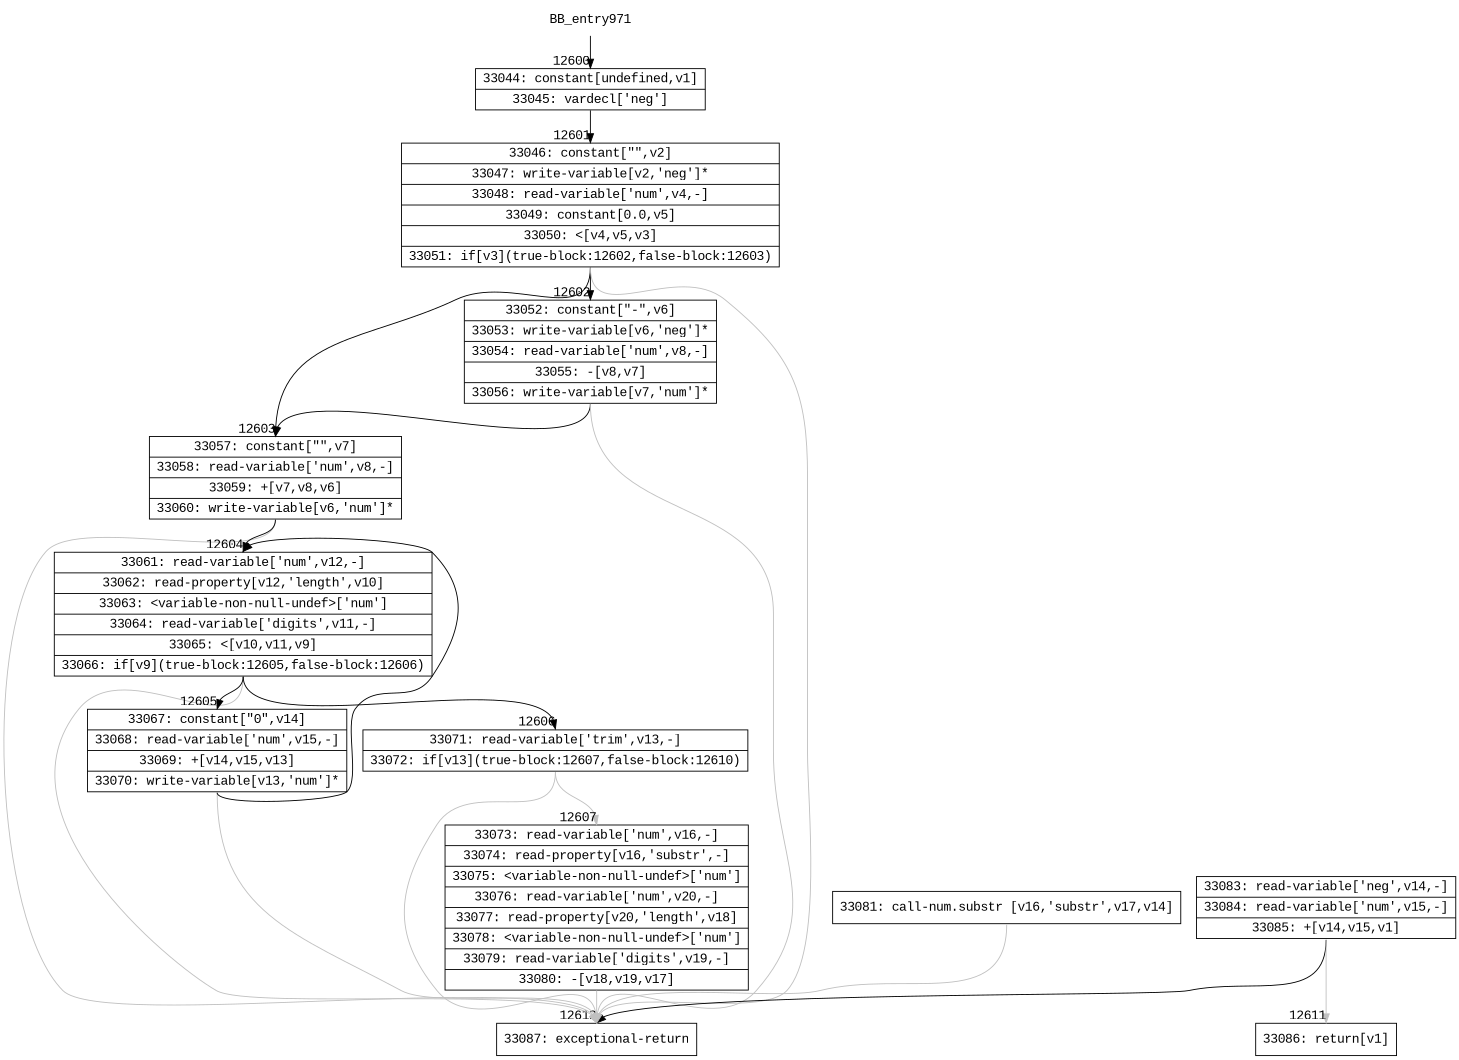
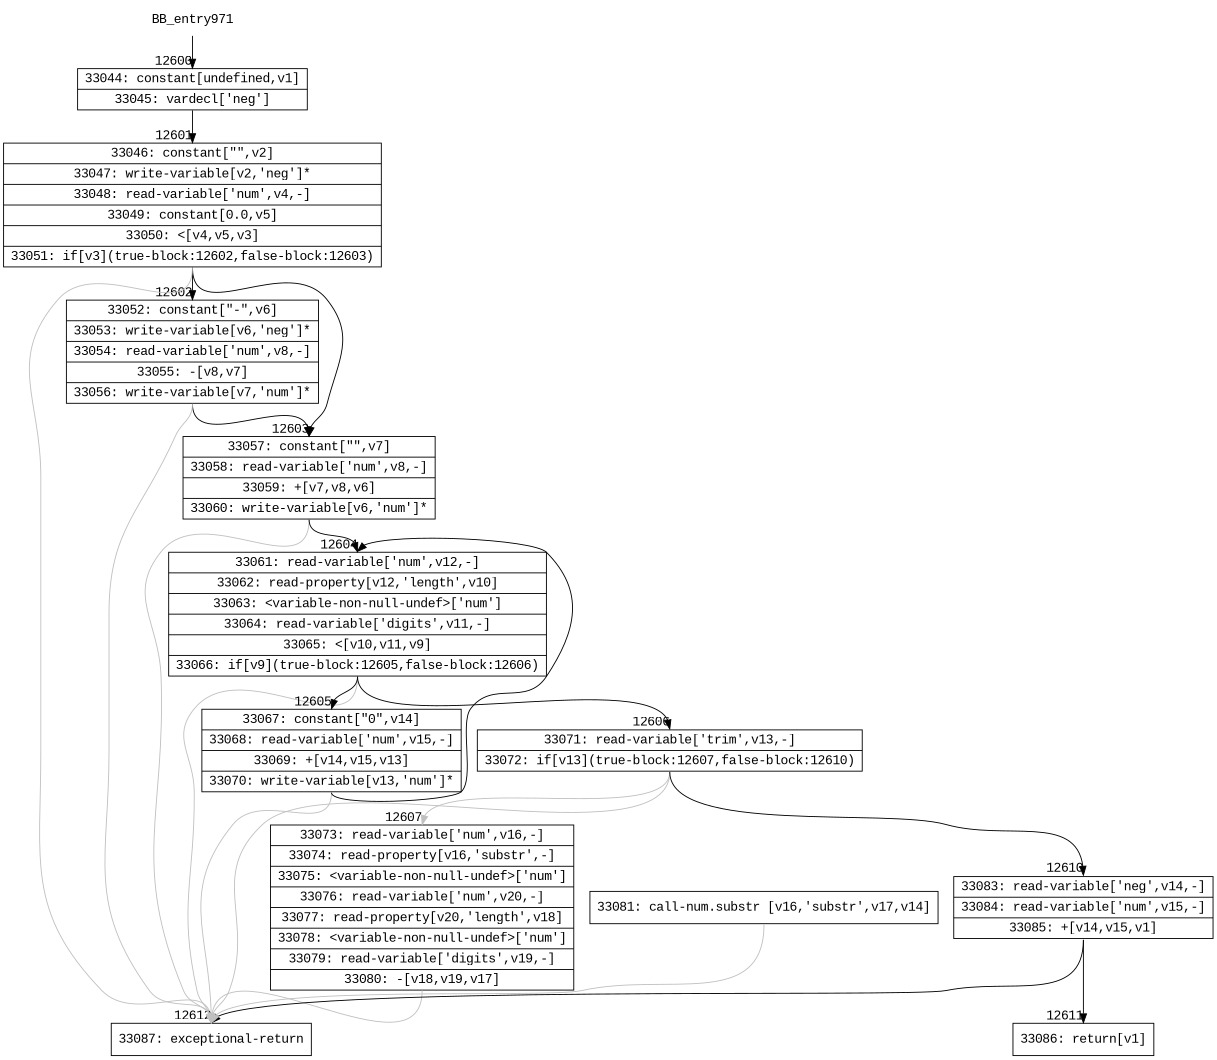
  digraph {
    fontname="Liberation Mono"
    rankdir=TD
    node [fontname="Liberation Mono" shape=record]
    edge [fontname="Liberation Mono" headport=n tailport=s]
    BB_entry971 [shape=none]
    n2 [label="{33044: constant[undefined,v1]|33045: vardecl['neg']}"]
    n3 [label="{33046: constant[\"\",v2]|33047: write-variable[v2,'neg']*|33048: read-variable['num',v4,-]|33049: constant[0.0,v5]|33050: \<[v4,v5,v3]|33051: if[v3](true-block:12602,false-block:12603)}"]
    n4 [label="{33052: constant[\"-\",v6]|33053: write-variable[v6,'neg']*|33054: read-variable['num',v8,-]|33055: -[v8,v7]|33056: write-variable[v7,'num']*}"]
    n5 [label="{33057: constant[\"\",v7]|33058: read-variable['num',v8,-]|33059: +[v7,v8,v6]|33060: write-variable[v6,'num']*}"]
    n6 [label="{33087: exceptional-return}"]
    n7 [label="{33061: read-variable['num',v12,-]|33062: read-property[v12,'length',v10]|33063: \<variable-non-null-undef\>['num']|33064: read-variable['digits',v11,-]|33065: \<[v10,v11,v9]|33066: if[v9](true-block:12605,false-block:12606)}"]
    n8 [label="{33067: constant[\"0\",v14]|33068: read-variable['num',v15,-]|33069: +[v14,v15,v13]|33070: write-variable[v13,'num']*}"]
    n9 [label="{33071: read-variable['trim',v13,-]|33072: if[v13](true-block:12607,false-block:12610)}"]
    n10 [label="{33073: read-variable['num',v16,-]|33074: read-property[v16,'substr',-]|33075: \<variable-non-null-undef\>['num']|33076: read-variable['num',v20,-]|33077: read-property[v20,'length',v18]|33078: \<variable-non-null-undef\>['num']|33079: read-variable['digits',v19,-]|33080: -[v18,v19,v17]}"]
    n11 [label="{33083: read-variable['neg',v14,-]|33084: read-variable['num',v15,-]|33085: +[v14,v15,v1]}"]
    n12 [label="{33086: return[v1]}"]
    n13 [label="{33081: call-num.substr [v16,'substr',v17,v14]}"]
    BB_entry971 -> n2 [headlabel="    12600"]
    n2 -> n3 [headlabel="      12601"]
    n3 -> n4 [headlabel="      12602"]
    n3 -> n5 [headlabel="      12603"]
    n3 -> n6 [color=gray headlabel="      12612"]
    n4 -> n5
    n4 -> n6 [color=gray]
    n5 -> n6 [color=gray]
    n5 -> n7 [headlabel="      12604"]
    n7 -> n6 [color=gray]
    n7 -> n8 [headlabel="      12605"]
    n7 -> n9 [headlabel="      12606"]
    n8 -> n6 [color=gray]
    n8 -> n7
    n9 -> n6 [color=gray]
    n9 -> n10 [color=gray headlabel="      12607"]
+   n9 -> n11 [headlabel="      12610"]
    n10 -> n6 [color=gray]
    n11 -> n6 [color=black]
-   n11 -> n12 [headlabel="      12611" color=gray]
+   n11 -> n12 [headlabel="      12611"]
    n13 -> n6 [color=gray]
  }
